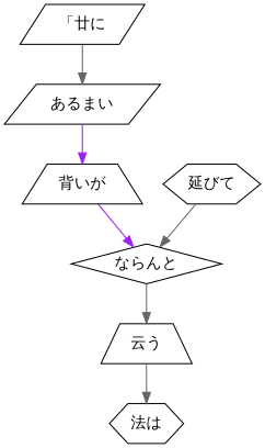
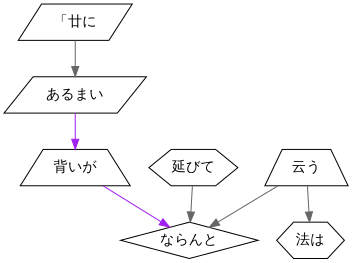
  digraph {
    fontname="Open Sans"
    node [fontname="Open Sans" shape=parallelogram]
    edge [color=gray40 fontname="Open Sans"]
    n1 [label="「廿に"]
    n2 [label="あるまい"]
    n3 [label="背いが" shape=trapezium]
    n4 [label="ならんと" shape=diamond]
    n5 [label="云う" shape=trapezium]
    n6 [label="延びて" shape=hexagon]
    n7 [label="法は" shape=hexagon]
    n1 -> n2
    n2 -> n3 [color=purple]
    n3 -> n4 [color=purple]
-   n4 -> n5
+   n5 -> n4
    n5 -> n7
    n6 -> n4
  }
